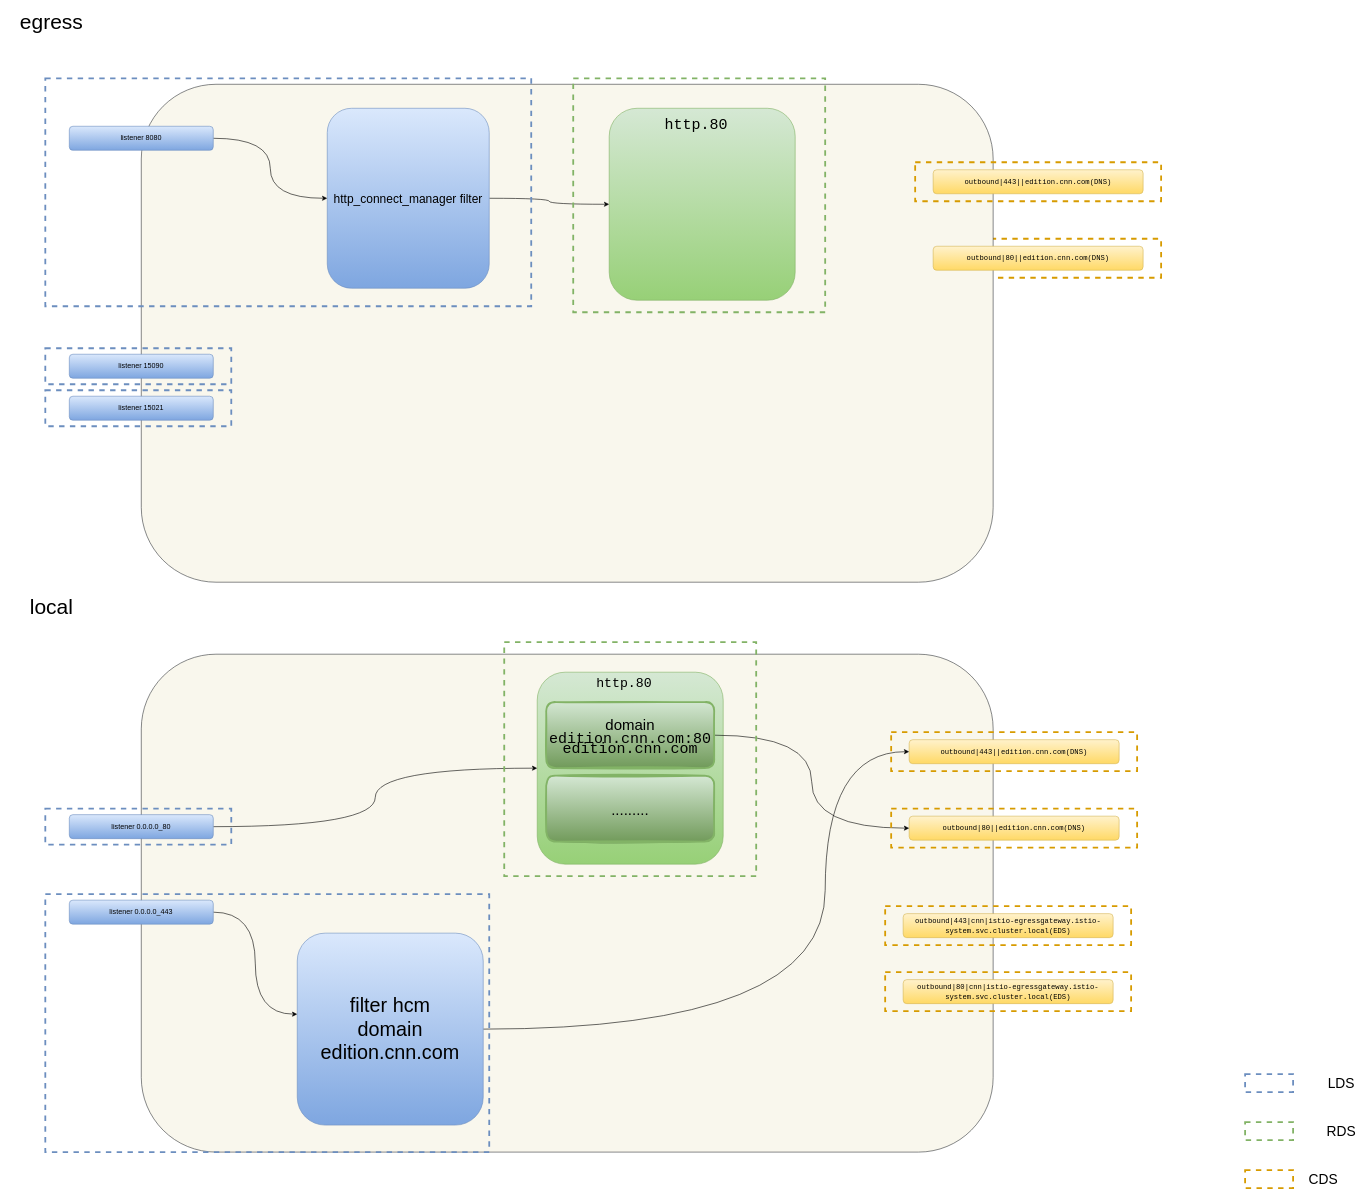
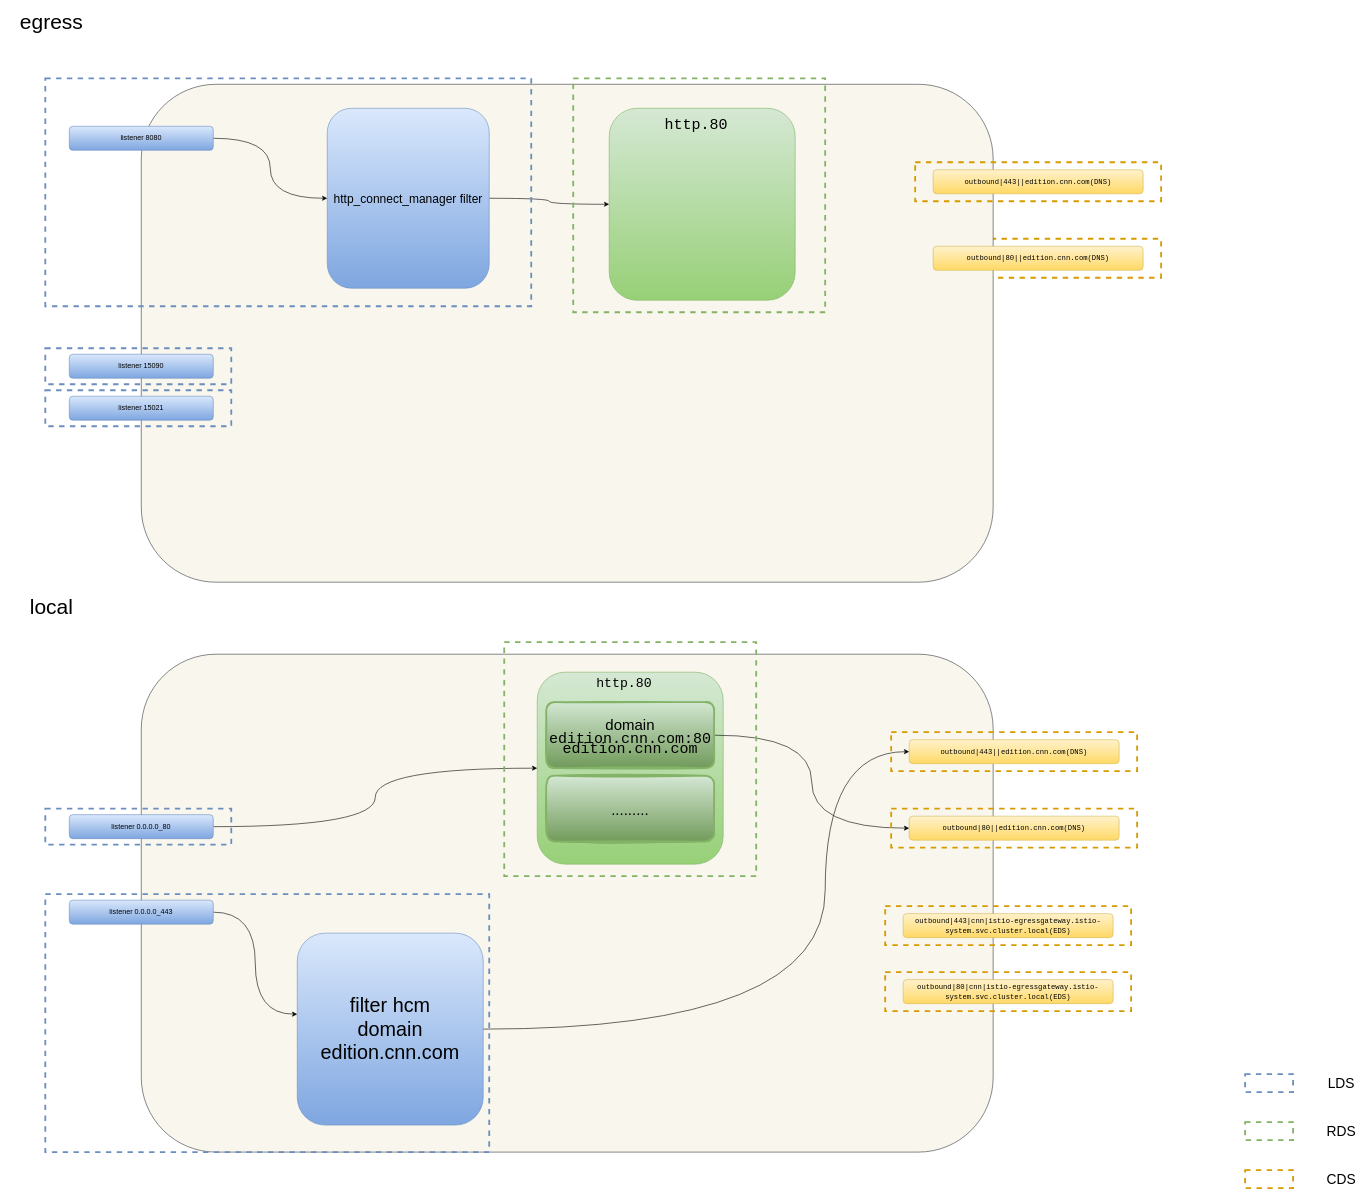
  <mxCell id="0" />
  <mxCell id="1" parent="0" />
  <mxCell id="2" value="" style="rounded=0;whiteSpace=wrap;html=1;dashed=1;strokeWidth=3;strokeColor=#d79b00;fillColor=none;" parent="1" vertex="1"><mxGeometry x="1525" y="397.5" width="410" height="65" as="geometry" /></mxCell>
  <mxCell id="3" value="" style="rounded=1;whiteSpace=wrap;html=1;fillColor=#f9f7ed;strokeColor=#36393d;" parent="1" vertex="1"><mxGeometry x="235" y="140" width="1420" height="830" as="geometry" /></mxCell>
  <mxCell id="4" style="edgeStyle=orthogonalEdgeStyle;curved=1;orthogonalLoop=1;jettySize=auto;html=1;entryX=0;entryY=0.5;entryDx=0;entryDy=0;" parent="1" source="5" target="9" edge="1"><mxGeometry relative="1" as="geometry" /></mxCell>
  <mxCell id="5" value="listener 8080" style="rounded=1;whiteSpace=wrap;html=1;gradientColor=#7ea6e0;fillColor=#dae8fc;strokeColor=#6c8ebf;" parent="1" vertex="1"><mxGeometry x="115" y="210" width="240" height="40" as="geometry" /></mxCell>
  <mxCell id="6" value="listener 15090" style="rounded=1;whiteSpace=wrap;html=1;gradientColor=#7ea6e0;fillColor=#dae8fc;strokeColor=#6c8ebf;" parent="1" vertex="1"><mxGeometry x="115" y="590" width="240" height="40" as="geometry" /></mxCell>
  <mxCell id="7" value="listener 15021" style="rounded=1;whiteSpace=wrap;html=1;gradientColor=#7ea6e0;fillColor=#dae8fc;strokeColor=#6c8ebf;" parent="1" vertex="1"><mxGeometry x="115" y="660" width="240" height="40" as="geometry" /></mxCell>
  <mxCell id="8" style="edgeStyle=orthogonalEdgeStyle;curved=1;orthogonalLoop=1;jettySize=auto;html=1;entryX=0;entryY=0.5;entryDx=0;entryDy=0;" parent="1" source="9" target="10" edge="1"><mxGeometry relative="1" as="geometry" /></mxCell>
  <mxCell id="9" value="&lt;font style=&quot;font-size: 20px&quot;&gt;http_connect_manager filter&lt;/font&gt;" style="rounded=1;whiteSpace=wrap;html=1;gradientColor=#7ea6e0;fillColor=#dae8fc;strokeColor=#6c8ebf;" parent="1" vertex="1"><mxGeometry x="545" y="180" width="270" height="300" as="geometry" /></mxCell>
  <mxCell id="10" value="" style="rounded=1;whiteSpace=wrap;html=1;gradientColor=#97d077;fillColor=#d5e8d4;strokeColor=#82b366;" parent="1" vertex="1"><mxGeometry x="1015" y="180" width="310" height="320" as="geometry" /></mxCell>
  <mxCell id="11" value="&lt;div style=&quot;font-family: &amp;#34;menlo&amp;#34; , &amp;#34;monaco&amp;#34; , &amp;#34;courier new&amp;#34; , monospace ; line-height: 18px&quot;&gt;&lt;span&gt;&lt;font style=&quot;font-size: 25px&quot;&gt;http.80&lt;/font&gt;&lt;/span&gt;&lt;/div&gt;" style="text;html=1;strokeColor=none;align=center;verticalAlign=middle;whiteSpace=wrap;rounded=0;" parent="1" vertex="1"><mxGeometry x="955" y="200" width="410" height="20" as="geometry" /></mxCell>
  <mxCell id="12" value="" style="rounded=0;whiteSpace=wrap;html=1;dashed=1;strokeWidth=3;strokeColor=#6c8ebf;fillColor=none;" parent="1" vertex="1"><mxGeometry x="2075" y="1790" width="80" height="30" as="geometry" /></mxCell>
  <mxCell id="13" value="" style="rounded=0;whiteSpace=wrap;html=1;dashed=1;strokeWidth=3;strokeColor=#82b366;fillColor=none;" parent="1" vertex="1"><mxGeometry x="2075" y="1870" width="80" height="30" as="geometry" /></mxCell>
  <mxCell id="14" value="" style="rounded=0;whiteSpace=wrap;html=1;dashed=1;strokeWidth=3;strokeColor=#d79b00;fillColor=none;" parent="1" vertex="1"><mxGeometry x="2075" y="1950" width="80" height="30" as="geometry" /></mxCell>
  <mxCell id="15" value="&lt;font style=&quot;font-size: 23px&quot;&gt;LDS&lt;/font&gt;" style="text;html=1;align=center;verticalAlign=middle;resizable=0;points=[];autosize=1;strokeColor=none;" parent="1" vertex="1"><mxGeometry x="2205" y="1795" width="60" height="20" as="geometry" /></mxCell>
  <mxCell id="16" value="&lt;font style=&quot;font-size: 23px&quot;&gt;RDS&lt;/font&gt;" style="text;html=1;align=center;verticalAlign=middle;resizable=0;points=[];autosize=1;strokeColor=none;" parent="1" vertex="1"><mxGeometry x="2205" y="1875" width="60" height="20" as="geometry" /></mxCell>
- <mxCell id="17" value="&lt;font style=&quot;font-size: 23px&quot;&gt;CDS&lt;/font&gt;" style="text;html=1;align=center;verticalAlign=middle;resizable=0;points=[];autosize=1;strokeColor=none;" parent="1" vertex="1"><mxGeometry x="2175" y="1955" width="60" height="20" as="geometry" /></mxCell>
+ <mxCell id="17" value="&lt;font style=&quot;font-size: 23px&quot;&gt;CDS&lt;/font&gt;" style="text;html=1;align=center;verticalAlign=middle;resizable=0;points=[];autosize=1;strokeColor=none;" parent="1" vertex="1"><mxGeometry x="2205" y="1955" width="60" height="20" as="geometry" /></mxCell>
  <mxCell id="18" value="" style="rounded=0;whiteSpace=wrap;html=1;dashed=1;strokeWidth=3;strokeColor=#6c8ebf;fillColor=none;" parent="1" vertex="1"><mxGeometry x="75" y="580" width="310" height="60" as="geometry" /></mxCell>
  <mxCell id="19" value="" style="rounded=0;whiteSpace=wrap;html=1;dashed=1;strokeWidth=3;strokeColor=#6c8ebf;fillColor=none;" parent="1" vertex="1"><mxGeometry x="75" y="650" width="310" height="60" as="geometry" /></mxCell>
  <mxCell id="20" value="&lt;div style=&quot;font-family: &amp;#34;menlo&amp;#34; , &amp;#34;monaco&amp;#34; , &amp;#34;courier new&amp;#34; , monospace ; line-height: 18px&quot;&gt;&lt;div style=&quot;font-family: &amp;#34;menlo&amp;#34; , &amp;#34;monaco&amp;#34; , &amp;#34;courier new&amp;#34; , monospace ; line-height: 18px&quot;&gt;&lt;div style=&quot;font-family: &amp;#34;menlo&amp;#34; , &amp;#34;monaco&amp;#34; , &amp;#34;courier new&amp;#34; , monospace ; line-height: 18px&quot;&gt;&lt;span&gt;outbound|443||edition.cnn.com(DNS)&lt;/span&gt;&lt;/div&gt;&lt;/div&gt;&lt;/div&gt;" style="rounded=1;whiteSpace=wrap;html=1;gradientColor=#ffd966;fillColor=#fff2cc;strokeColor=#d6b656;" parent="1" vertex="1"><mxGeometry x="1555" y="282.5" width="350" height="40" as="geometry" /></mxCell>
  <mxCell id="21" value="" style="rounded=1;whiteSpace=wrap;html=1;fillColor=#f9f7ed;strokeColor=#36393d;" parent="1" vertex="1"><mxGeometry x="235" y="1090" width="1420" height="830" as="geometry" /></mxCell>
  <mxCell id="22" value="&lt;font style=&quot;font-size: 35px&quot;&gt;egress&lt;/font&gt;" style="text;html=1;align=center;verticalAlign=middle;resizable=0;points=[];autosize=1;strokeColor=none;" parent="1" vertex="1"><mxGeometry x="25" y="20" width="120" height="30" as="geometry" /></mxCell>
  <mxCell id="23" value="&lt;font style=&quot;font-size: 35px&quot;&gt;local&lt;/font&gt;" style="text;html=1;align=center;verticalAlign=middle;resizable=0;points=[];autosize=1;strokeColor=none;" parent="1" vertex="1"><mxGeometry x="20" y="995" width="130" height="30" as="geometry" /></mxCell>
  <mxCell id="24" value="&lt;div style=&quot;font-family: &amp;#34;menlo&amp;#34; , &amp;#34;monaco&amp;#34; , &amp;#34;courier new&amp;#34; , monospace ; line-height: 18px&quot;&gt;&lt;div style=&quot;font-family: &amp;#34;menlo&amp;#34; , &amp;#34;monaco&amp;#34; , &amp;#34;courier new&amp;#34; , monospace ; line-height: 18px&quot;&gt;&lt;div style=&quot;font-family: &amp;#34;menlo&amp;#34; , &amp;#34;monaco&amp;#34; , &amp;#34;courier new&amp;#34; , monospace ; line-height: 18px&quot;&gt;&lt;span&gt;outbound|443||edition.cnn.com(DNS)&lt;/span&gt;&lt;/div&gt;&lt;/div&gt;&lt;/div&gt;" style="rounded=1;whiteSpace=wrap;html=1;gradientColor=#ffd966;fillColor=#fff2cc;strokeColor=#d6b656;" parent="1" vertex="1"><mxGeometry x="1515" y="1232.5" width="350" height="40" as="geometry" /></mxCell>
  <mxCell id="25" value="&lt;div style=&quot;font-family: &amp;#34;menlo&amp;#34; , &amp;#34;monaco&amp;#34; , &amp;#34;courier new&amp;#34; , monospace ; line-height: 18px&quot;&gt;&lt;div style=&quot;font-family: &amp;#34;menlo&amp;#34; , &amp;#34;monaco&amp;#34; , &amp;#34;courier new&amp;#34; , monospace ; line-height: 18px&quot;&gt;&lt;div style=&quot;font-family: &amp;#34;menlo&amp;#34; , &amp;#34;monaco&amp;#34; , &amp;#34;courier new&amp;#34; , monospace ; line-height: 18px&quot;&gt;&lt;span&gt;outbound|80||edition.cnn.com(DNS)&lt;/span&gt;&lt;/div&gt;&lt;/div&gt;&lt;/div&gt;" style="rounded=1;whiteSpace=wrap;html=1;gradientColor=#ffd966;fillColor=#fff2cc;strokeColor=#d6b656;" parent="1" vertex="1"><mxGeometry x="1515" y="1360" width="350" height="40" as="geometry" /></mxCell>
  <mxCell id="26" style="edgeStyle=orthogonalEdgeStyle;curved=1;orthogonalLoop=1;jettySize=auto;html=1;entryX=0;entryY=0.422;entryDx=0;entryDy=0;entryPerimeter=0;" parent="1" source="27" target="32" edge="1"><mxGeometry relative="1" as="geometry" /></mxCell>
  <mxCell id="27" value="listener 0.0.0.0_443" style="rounded=1;whiteSpace=wrap;html=1;gradientColor=#7ea6e0;fillColor=#dae8fc;strokeColor=#6c8ebf;" parent="1" vertex="1"><mxGeometry x="115" y="1500" width="240" height="40" as="geometry" /></mxCell>
  <mxCell id="28" style="edgeStyle=orthogonalEdgeStyle;curved=1;orthogonalLoop=1;jettySize=auto;html=1;entryX=0;entryY=0.5;entryDx=0;entryDy=0;" parent="1" source="29" target="30" edge="1"><mxGeometry relative="1" as="geometry" /></mxCell>
  <mxCell id="29" value="listener 0.0.0.0_80" style="rounded=1;whiteSpace=wrap;html=1;gradientColor=#7ea6e0;fillColor=#dae8fc;strokeColor=#6c8ebf;" parent="1" vertex="1"><mxGeometry x="115" y="1357.5" width="240" height="40" as="geometry" /></mxCell>
  <mxCell id="30" value="" style="rounded=1;whiteSpace=wrap;html=1;gradientColor=#97d077;fillColor=#d5e8d4;strokeColor=#82b366;" parent="1" vertex="1"><mxGeometry x="895" y="1120" width="310" height="320" as="geometry" /></mxCell>
  <mxCell id="31" style="edgeStyle=orthogonalEdgeStyle;curved=1;orthogonalLoop=1;jettySize=auto;html=1;entryX=0;entryY=0.5;entryDx=0;entryDy=0;" parent="1" source="32" target="24" edge="1"><mxGeometry relative="1" as="geometry"><Array as="points"><mxPoint x="1375" y="1715" /><mxPoint x="1375" y="1253" /></Array></mxGeometry></mxCell>
  <mxCell id="32" value="&lt;font style=&quot;font-size: 33px&quot;&gt;filter hcm&lt;br&gt;domain&lt;br&gt;edition.cnn.com&lt;/font&gt;" style="rounded=1;whiteSpace=wrap;html=1;gradientColor=#7ea6e0;fillColor=#dae8fc;strokeColor=#6c8ebf;" parent="1" vertex="1"><mxGeometry x="495" y="1555" width="310" height="320" as="geometry" /></mxCell>
  <mxCell id="33" value="&lt;div style=&quot;font-family: &amp;#34;menlo&amp;#34; , &amp;#34;monaco&amp;#34; , &amp;#34;courier new&amp;#34; , monospace ; line-height: 18px&quot;&gt;&lt;span&gt;&lt;font style=&quot;font-size: 22px&quot;&gt;http.80&lt;/font&gt;&lt;/span&gt;&lt;/div&gt;" style="text;html=1;strokeColor=none;align=center;verticalAlign=middle;whiteSpace=wrap;rounded=0;" parent="1" vertex="1"><mxGeometry x="835" y="1130" width="410" height="20" as="geometry" /></mxCell>
  <mxCell id="34" style="edgeStyle=orthogonalEdgeStyle;curved=1;orthogonalLoop=1;jettySize=auto;html=1;entryX=0;entryY=0.5;entryDx=0;entryDy=0;" parent="1" source="35" target="25" edge="1"><mxGeometry relative="1" as="geometry" /></mxCell>
  <mxCell id="35" value="&lt;font style=&quot;font-size: 25px&quot;&gt;domain&lt;br&gt;&lt;/font&gt;&lt;div style=&quot;font-family: &amp;#34;menlo&amp;#34; , &amp;#34;monaco&amp;#34; , &amp;#34;courier new&amp;#34; , monospace ; line-height: 18px ; font-size: 25px&quot;&gt;edition.cnn.com:80&lt;/div&gt;&lt;div style=&quot;font-family: &amp;#34;menlo&amp;#34; , &amp;#34;monaco&amp;#34; , &amp;#34;courier new&amp;#34; , monospace ; line-height: 18px ; font-size: 25px&quot;&gt;&lt;div style=&quot;line-height: 18px&quot;&gt;edition.cnn.com&lt;/div&gt;&lt;/div&gt;" style="rounded=1;whiteSpace=wrap;html=1;shadow=0;glass=0;sketch=1;strokeWidth=3;fillColor=#d5e8d4;gradientDirection=south;strokeColor=#82b366;gradientColor=#6F9958;" parent="1" vertex="1"><mxGeometry x="910" y="1170" width="280" height="110" as="geometry" /></mxCell>
  <mxCell id="36" value="&lt;span style=&quot;font-size: 25px&quot;&gt;.........&lt;/span&gt;" style="rounded=1;whiteSpace=wrap;html=1;shadow=0;glass=0;sketch=1;strokeWidth=3;fillColor=#d5e8d4;gradientDirection=south;strokeColor=#82b366;gradientColor=#6F9958;" parent="1" vertex="1"><mxGeometry x="910" y="1292.5" width="280" height="110" as="geometry" /></mxCell>
  <mxCell id="37" value="" style="rounded=0;whiteSpace=wrap;html=1;dashed=1;strokeWidth=3;strokeColor=#d79b00;fillColor=none;" parent="1" vertex="1"><mxGeometry x="1525" y="270" width="410" height="65" as="geometry" /></mxCell>
  <mxCell id="38" value="" style="rounded=0;whiteSpace=wrap;html=1;dashed=1;strokeWidth=3;strokeColor=#6c8ebf;fillColor=none;" parent="1" vertex="1"><mxGeometry x="75" y="130" width="810" height="380" as="geometry" /></mxCell>
  <mxCell id="39" value="" style="rounded=0;whiteSpace=wrap;html=1;dashed=1;strokeWidth=3;strokeColor=#82b366;fillColor=none;" parent="1" vertex="1"><mxGeometry x="955" y="130" width="420" height="390" as="geometry" /></mxCell>
  <mxCell id="40" value="" style="rounded=0;whiteSpace=wrap;html=1;dashed=1;strokeWidth=3;strokeColor=#6c8ebf;fillColor=none;" parent="1" vertex="1"><mxGeometry x="75" y="1490" width="740" height="430" as="geometry" /></mxCell>
  <mxCell id="41" value="" style="rounded=0;whiteSpace=wrap;html=1;dashed=1;strokeWidth=3;strokeColor=#6c8ebf;fillColor=none;" parent="1" vertex="1"><mxGeometry x="75" y="1347.5" width="310" height="60" as="geometry" /></mxCell>
  <mxCell id="42" value="" style="rounded=0;whiteSpace=wrap;html=1;dashed=1;strokeWidth=3;strokeColor=#82b366;fillColor=none;" parent="1" vertex="1"><mxGeometry x="840" y="1070" width="420" height="390" as="geometry" /></mxCell>
  <mxCell id="43" value="" style="rounded=0;whiteSpace=wrap;html=1;dashed=1;strokeWidth=3;strokeColor=#d79b00;fillColor=none;" parent="1" vertex="1"><mxGeometry x="1485" y="1220" width="410" height="65" as="geometry" /></mxCell>
  <mxCell id="44" value="" style="rounded=0;whiteSpace=wrap;html=1;dashed=1;strokeWidth=3;strokeColor=#d79b00;fillColor=none;" parent="1" vertex="1"><mxGeometry x="1485" y="1347.5" width="410" height="65" as="geometry" /></mxCell>
  <mxCell id="45" value="&lt;div style=&quot;font-family: &amp;#34;menlo&amp;#34; , &amp;#34;monaco&amp;#34; , &amp;#34;courier new&amp;#34; , monospace ; line-height: 18px&quot;&gt;&lt;div style=&quot;font-family: &amp;#34;menlo&amp;#34; , &amp;#34;monaco&amp;#34; , &amp;#34;courier new&amp;#34; , monospace ; line-height: 18px&quot;&gt;&lt;div style=&quot;font-family: &amp;#34;menlo&amp;#34; , &amp;#34;monaco&amp;#34; , &amp;#34;courier new&amp;#34; , monospace ; line-height: 18px&quot;&gt;&lt;span&gt;outbound|80||edition.cnn.com(DNS)&lt;/span&gt;&lt;/div&gt;&lt;/div&gt;&lt;/div&gt;" style="rounded=1;whiteSpace=wrap;html=1;gradientColor=#ffd966;fillColor=#fff2cc;strokeColor=#d6b656;" parent="1" vertex="1"><mxGeometry x="1555" y="410" width="350" height="40" as="geometry" /></mxCell>
  <mxCell id="46" value="&lt;div style=&quot;font-family: &amp;#34;menlo&amp;#34; , &amp;#34;monaco&amp;#34; , &amp;#34;courier new&amp;#34; , monospace ; line-height: 18px&quot;&gt;&lt;div style=&quot;font-family: &amp;#34;menlo&amp;#34; , &amp;#34;monaco&amp;#34; , &amp;#34;courier new&amp;#34; , monospace ; line-height: 18px&quot;&gt;&lt;div style=&quot;font-family: &amp;#34;menlo&amp;#34; , &amp;#34;monaco&amp;#34; , &amp;#34;courier new&amp;#34; , monospace ; line-height: 18px&quot;&gt;&lt;div style=&quot;font-family: &amp;#34;menlo&amp;#34; , &amp;#34;monaco&amp;#34; , &amp;#34;courier new&amp;#34; , monospace ; line-height: 18px&quot;&gt;&lt;span&gt;outbound|443|cnn|istio-egressgateway.istio-system.svc.cluster.local(EDS)&lt;/span&gt;&lt;/div&gt;&lt;/div&gt;&lt;/div&gt;&lt;/div&gt;" style="rounded=1;whiteSpace=wrap;html=1;gradientColor=#ffd966;fillColor=#fff2cc;strokeColor=#d6b656;" vertex="1" parent="1"><mxGeometry x="1505" y="1522.5" width="350" height="40" as="geometry" /></mxCell>
  <mxCell id="47" value="&lt;div style=&quot;font-family: &amp;quot;menlo&amp;quot; , &amp;quot;monaco&amp;quot; , &amp;quot;courier new&amp;quot; , monospace ; line-height: 18px&quot;&gt;&lt;div style=&quot;font-family: &amp;quot;menlo&amp;quot; , &amp;quot;monaco&amp;quot; , &amp;quot;courier new&amp;quot; , monospace ; line-height: 18px&quot;&gt;&lt;div style=&quot;font-family: &amp;quot;menlo&amp;quot; , &amp;quot;monaco&amp;quot; , &amp;quot;courier new&amp;quot; , monospace ; line-height: 18px&quot;&gt;&lt;div style=&quot;font-family: &amp;quot;menlo&amp;quot; , &amp;quot;monaco&amp;quot; , &amp;quot;courier new&amp;quot; , monospace ; line-height: 18px&quot;&gt;&lt;span style=&quot;&quot;&gt;outbound|80|cnn|istio-egressgateway.istio-system.svc.cluster.local(EDS)&lt;/span&gt;&lt;/div&gt;&lt;/div&gt;&lt;/div&gt;&lt;/div&gt;" style="rounded=1;whiteSpace=wrap;html=1;gradientColor=#ffd966;fillColor=#fff2cc;strokeColor=#d6b656;" vertex="1" parent="1"><mxGeometry x="1505" y="1632.5" width="350" height="40" as="geometry" /></mxCell>
  <mxCell id="48" value="" style="rounded=0;whiteSpace=wrap;html=1;dashed=1;strokeWidth=3;strokeColor=#d79b00;fillColor=none;" vertex="1" parent="1"><mxGeometry x="1475" y="1510" width="410" height="65" as="geometry" /></mxCell>
  <mxCell id="49" value="" style="rounded=0;whiteSpace=wrap;html=1;dashed=1;strokeWidth=3;strokeColor=#d79b00;fillColor=none;" vertex="1" parent="1"><mxGeometry x="1475" y="1620" width="410" height="65" as="geometry" /></mxCell>
